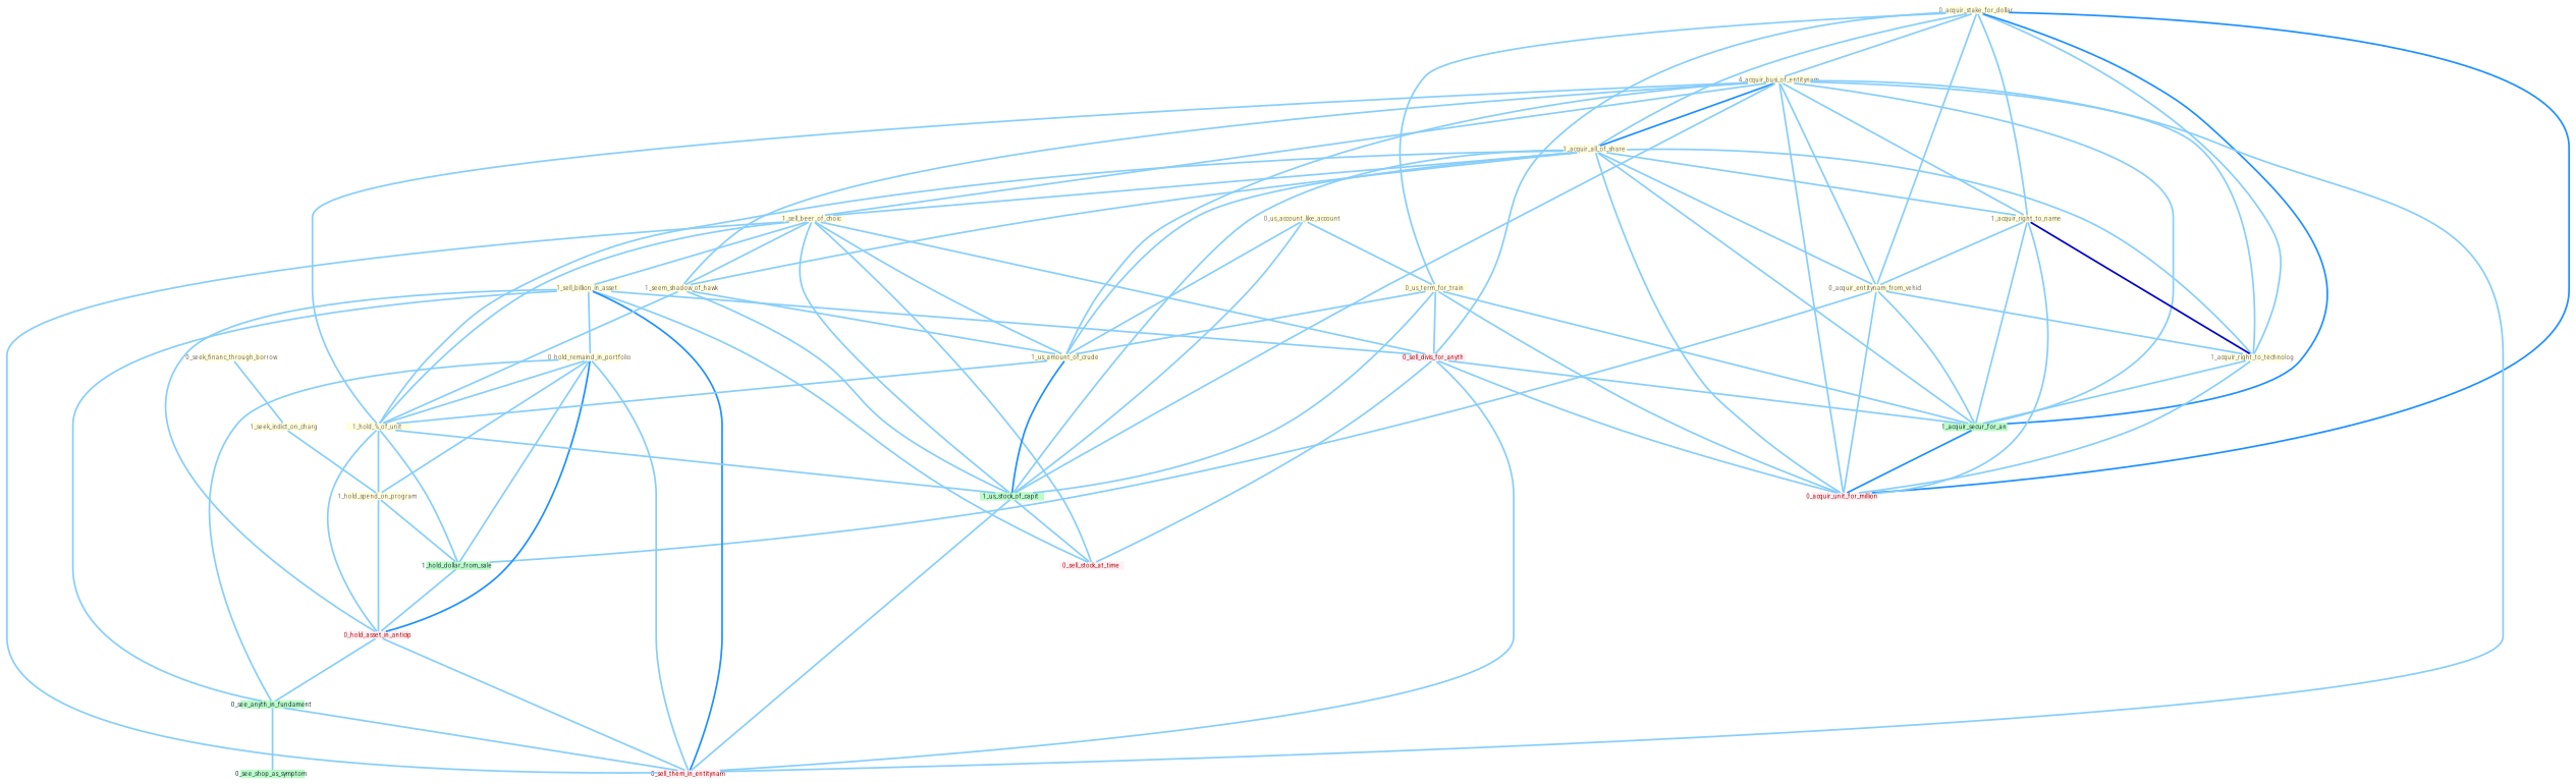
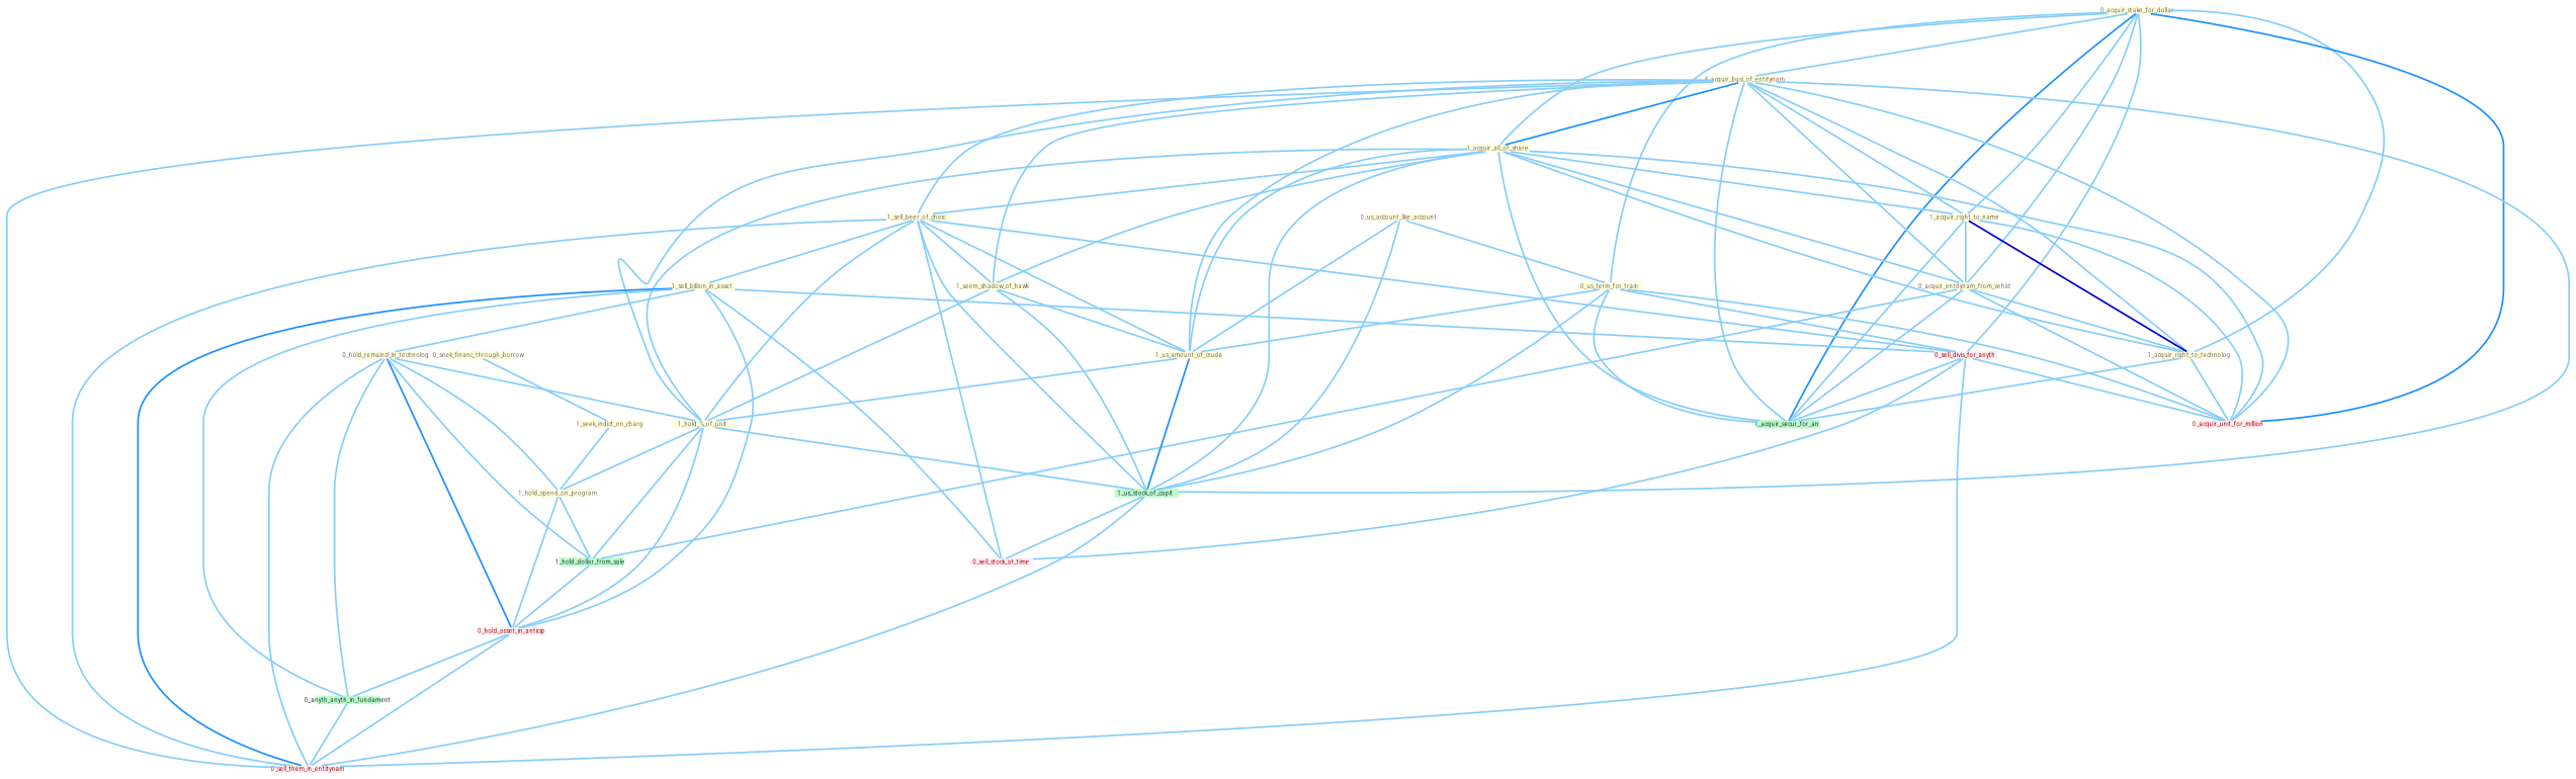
  graph {
    fontname="Roboto Condensed"
    node [color="#ffffe0" fixedsize=true fontcolor="#8b7d6b" fontname="Roboto Condensed" fontsize=4 shape=polygon style=filled]
    edge [color="#87cefa" fontname="Roboto Condensed" w=1]
    "0_acquir_stake_for_dollar " [height=.06 width=.5]
    "0_us_account_like_account " [height=.06 width=.5]
    n3 [height=.06 label="4_acquir_busi_of_entitynam" width=.5]
    "1_acquir_all_of_share " [height=.06 width=.5]
    "0_us_term_for_train " [height=.06 width=.5]
    "1_acquir_right_to_name " [height=.06 width=.5]
    "0_acquir_entitynam_from_vehicl " [height=.06 width=.5]
    "1_sell_beer_of_choic " [height=.06 width=.5]
    "1_sell_billion_in_asset " [height=.06 width=.5]
-   "0_hold_remaind_in_portfolio " [height=.06 width=.5]
+   "0_hold_remaind_in_portfolio " [height=.06 width=.5 label="0_hold_remaind_in_technolog"]
    "1_seem_shadow_of_hawk " [height=.06 width=.5]
    "0_seek_financ_through_borrow " [height=.06 width=.5]
    "1_seek_indict_on_charg " [height=.06 width=.5]
    "1_acquir_right_to_technolog " [height=.06 width=.5]
    "1_us_amount_of_crude " [height=.06 width=.5]
    "1_hold_%_of_unit " [height=.06 width=.5]
    "1_hold_spend_on_program " [height=.06 width=.5]
    n18 [color="#fff0f5" fontcolor="#b22222" height=.06 label="0_sell_divis_for_anyth" width=.5]
    "0_hold_asset_in_anticip " [color="#fff0f5" fontcolor="#b22222" height=.06 width=.5]
    "0_sell_stock_at_time " [color="#fff0f5" fontcolor="#b22222" height=.06 width=.5]
    "0_acquir_unit_for_million " [color="#fff0f5" fontcolor="#b22222" height=.06 width=.5]
    "0_sell_them_in_entitynam " [color="#fff0f5" fontcolor="#b22222" height=.06 width=.5]
    "1_acquir_secur_for_an " [color="#BDFCC9" fontcolor="#2f4f4f" height=.06 width=.5]
    "1_us_stock_of_capit " [color="#BDFCC9" fontcolor="#2f4f4f" height=.06 width=.5]
    "1_hold_dollar_from_sale " [color="#BDFCC9" fontcolor="#2f4f4f" height=.06 width=.5]
-   "0_see_anyth_in_fundament " [color="#BDFCC9" fontcolor="#2f4f4f" height=.06 width=.5]
-   "0_see_shop_as_symptom " [color="#BDFCC9" fontcolor="#2f4f4f" height=.06 width=.5]
+   "0_see_anyth_in_fundament " [color="#BDFCC9" fontcolor="#2f4f4f" height=.06 width=.5 label="0_anyth_anyth_in_fundament"]
    subgraph sub_1 {
      "0_acquir_stake_for_dollar "
      "0_us_account_like_account "
      n3
      "1_acquir_all_of_share "
      "0_us_term_for_train "
      "1_acquir_right_to_name "
      "0_acquir_entitynam_from_vehicl "
      "1_sell_beer_of_choic "
      "1_sell_billion_in_asset "
      "0_hold_remaind_in_portfolio "
      "1_seem_shadow_of_hawk "
      "0_seek_financ_through_borrow "
      "1_seek_indict_on_charg "
      "1_acquir_right_to_technolog "
      "1_us_amount_of_crude "
      "1_hold_%_of_unit "
      "1_hold_spend_on_program "
    }
    subgraph sub_2 {
      n18
      "0_hold_asset_in_anticip "
      "0_sell_stock_at_time "
      "0_acquir_unit_for_million "
      "0_sell_them_in_entitynam "
    }
    "0_acquir_stake_for_dollar " -- n3
    "0_acquir_stake_for_dollar " -- "1_acquir_all_of_share "
    "0_acquir_stake_for_dollar " -- "0_us_term_for_train "
    "0_acquir_stake_for_dollar " -- "1_acquir_right_to_name "
    "0_acquir_stake_for_dollar " -- "0_acquir_entitynam_from_vehicl "
    "0_acquir_stake_for_dollar " -- "1_acquir_right_to_technolog "
    "0_acquir_stake_for_dollar " -- n18
    "0_acquir_stake_for_dollar " -- "0_acquir_unit_for_million " [color="#1e90ff" w=2]
    "0_acquir_stake_for_dollar " -- "1_acquir_secur_for_an " [color="#1e90ff" w=2]
    "0_us_account_like_account " -- "0_us_term_for_train "
    "0_us_account_like_account " -- "1_us_amount_of_crude "
    "0_us_account_like_account " -- "1_us_stock_of_capit "
    n3 -- "1_acquir_all_of_share " [color="#1e90ff" w=2]
    n3 -- "1_acquir_right_to_name "
    n3 -- "0_acquir_entitynam_from_vehicl "
    n3 -- "1_sell_beer_of_choic "
    n3 -- "1_seem_shadow_of_hawk "
    n3 -- "1_acquir_right_to_technolog "
    n3 -- "1_us_amount_of_crude "
    n3 -- "1_hold_%_of_unit "
    n3 -- "0_acquir_unit_for_million "
    n3 -- "0_sell_them_in_entitynam "
    n3 -- "1_acquir_secur_for_an "
    n3 -- "1_us_stock_of_capit "
    "1_acquir_all_of_share " -- "1_acquir_right_to_name "
    "1_acquir_all_of_share " -- "0_acquir_entitynam_from_vehicl "
    "1_acquir_all_of_share " -- "1_sell_beer_of_choic "
    "1_acquir_all_of_share " -- "1_seem_shadow_of_hawk "
    "1_acquir_all_of_share " -- "1_acquir_right_to_technolog "
    "1_acquir_all_of_share " -- "1_us_amount_of_crude "
    "1_acquir_all_of_share " -- "1_hold_%_of_unit "
    "1_acquir_all_of_share " -- "0_acquir_unit_for_million "
    "1_acquir_all_of_share " -- "1_acquir_secur_for_an "
    "1_acquir_all_of_share " -- "1_us_stock_of_capit "
    "0_us_term_for_train " -- "1_us_amount_of_crude "
    "0_us_term_for_train " -- n18
    "0_us_term_for_train " -- "0_acquir_unit_for_million "
    "0_us_term_for_train " -- "1_acquir_secur_for_an "
    "0_us_term_for_train " -- "1_us_stock_of_capit "
    "1_acquir_right_to_name " -- "0_acquir_entitynam_from_vehicl "
    "1_acquir_right_to_name " -- "1_acquir_right_to_technolog " [color="#0000cd" w=3]
    "1_acquir_right_to_name " -- "0_acquir_unit_for_million "
    "1_acquir_right_to_name " -- "1_acquir_secur_for_an "
    "0_acquir_entitynam_from_vehicl " -- "1_acquir_right_to_technolog "
    "0_acquir_entitynam_from_vehicl " -- "0_acquir_unit_for_million "
    "0_acquir_entitynam_from_vehicl " -- "1_acquir_secur_for_an "
    "0_acquir_entitynam_from_vehicl " -- "1_hold_dollar_from_sale "
    "1_sell_beer_of_choic " -- "1_sell_billion_in_asset "
    "1_sell_beer_of_choic " -- "1_seem_shadow_of_hawk "
    "1_sell_beer_of_choic " -- "1_us_amount_of_crude "
    "1_sell_beer_of_choic " -- "1_hold_%_of_unit "
    "1_sell_beer_of_choic " -- n18
    "1_sell_beer_of_choic " -- "0_sell_stock_at_time "
    "1_sell_beer_of_choic " -- "0_sell_them_in_entitynam "
    "1_sell_beer_of_choic " -- "1_us_stock_of_capit "
    "1_sell_billion_in_asset " -- "0_hold_remaind_in_portfolio "
    "1_sell_billion_in_asset " -- n18
    "1_sell_billion_in_asset " -- "0_hold_asset_in_anticip "
    "1_sell_billion_in_asset " -- "0_sell_stock_at_time "
    "1_sell_billion_in_asset " -- "0_sell_them_in_entitynam " [color="#1e90ff" w=2]
    "1_sell_billion_in_asset " -- "0_see_anyth_in_fundament "
    "0_hold_remaind_in_portfolio " -- "1_hold_%_of_unit "
    "0_hold_remaind_in_portfolio " -- "1_hold_spend_on_program "
    "0_hold_remaind_in_portfolio " -- "0_hold_asset_in_anticip " [color="#1e90ff" w=2]
    "0_hold_remaind_in_portfolio " -- "0_sell_them_in_entitynam "
    "0_hold_remaind_in_portfolio " -- "1_hold_dollar_from_sale "
    "0_hold_remaind_in_portfolio " -- "0_see_anyth_in_fundament "
    "1_seem_shadow_of_hawk " -- "1_us_amount_of_crude "
    "1_seem_shadow_of_hawk " -- "1_hold_%_of_unit "
    "1_seem_shadow_of_hawk " -- "1_us_stock_of_capit "
    "0_seek_financ_through_borrow " -- "1_seek_indict_on_charg "
    "1_seek_indict_on_charg " -- "1_hold_spend_on_program "
    "1_acquir_right_to_technolog " -- "0_acquir_unit_for_million "
    "1_acquir_right_to_technolog " -- "1_acquir_secur_for_an "
    "1_us_amount_of_crude " -- "1_hold_%_of_unit "
    "1_us_amount_of_crude " -- "1_us_stock_of_capit " [color="#1e90ff" w=2]
    "1_hold_%_of_unit " -- "1_hold_spend_on_program "
    "1_hold_%_of_unit " -- "0_hold_asset_in_anticip "
    "1_hold_%_of_unit " -- "1_us_stock_of_capit "
    "1_hold_%_of_unit " -- "1_hold_dollar_from_sale "
    "1_hold_spend_on_program " -- "0_hold_asset_in_anticip "
    "1_hold_spend_on_program " -- "1_hold_dollar_from_sale "
    n18 -- "0_sell_stock_at_time "
    n18 -- "0_acquir_unit_for_million "
    n18 -- "0_sell_them_in_entitynam "
    n18 -- "1_acquir_secur_for_an "
    "0_hold_asset_in_anticip " -- "0_sell_them_in_entitynam "
    "0_hold_asset_in_anticip " -- "0_see_anyth_in_fundament "
-   "1_acquir_secur_for_an " -- "0_acquir_unit_for_million " [color="#1e90ff" w=2]
    "1_us_stock_of_capit " -- "0_sell_stock_at_time "
    "1_us_stock_of_capit " -- "0_sell_them_in_entitynam "
    "1_hold_dollar_from_sale " -- "0_hold_asset_in_anticip "
    "0_see_anyth_in_fundament " -- "0_sell_them_in_entitynam "
-   "0_see_anyth_in_fundament " -- "0_see_shop_as_symptom "
  }
